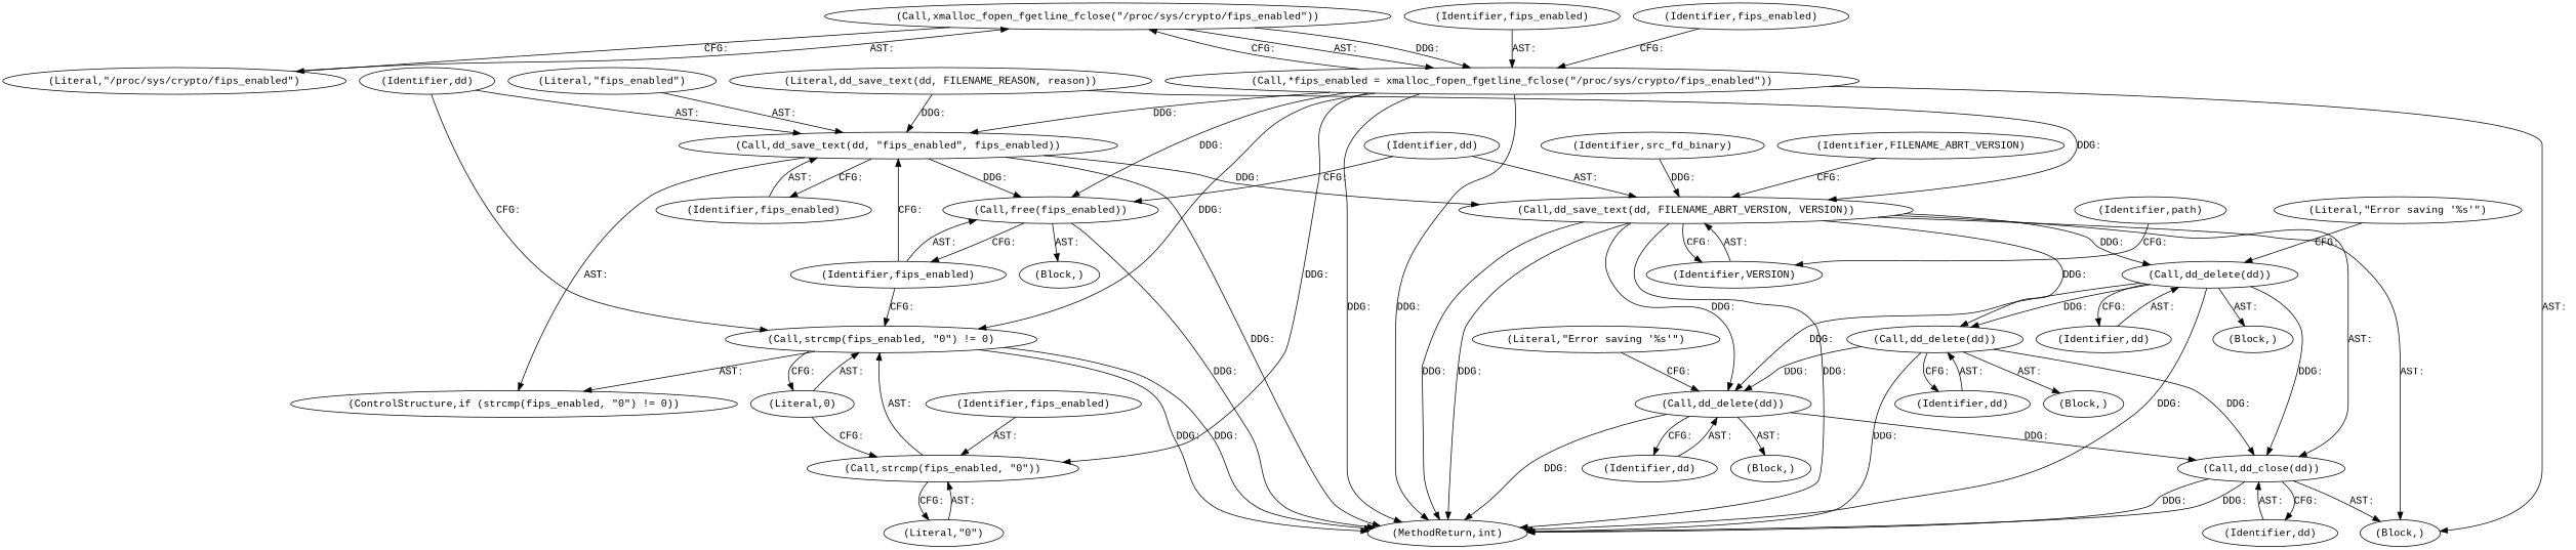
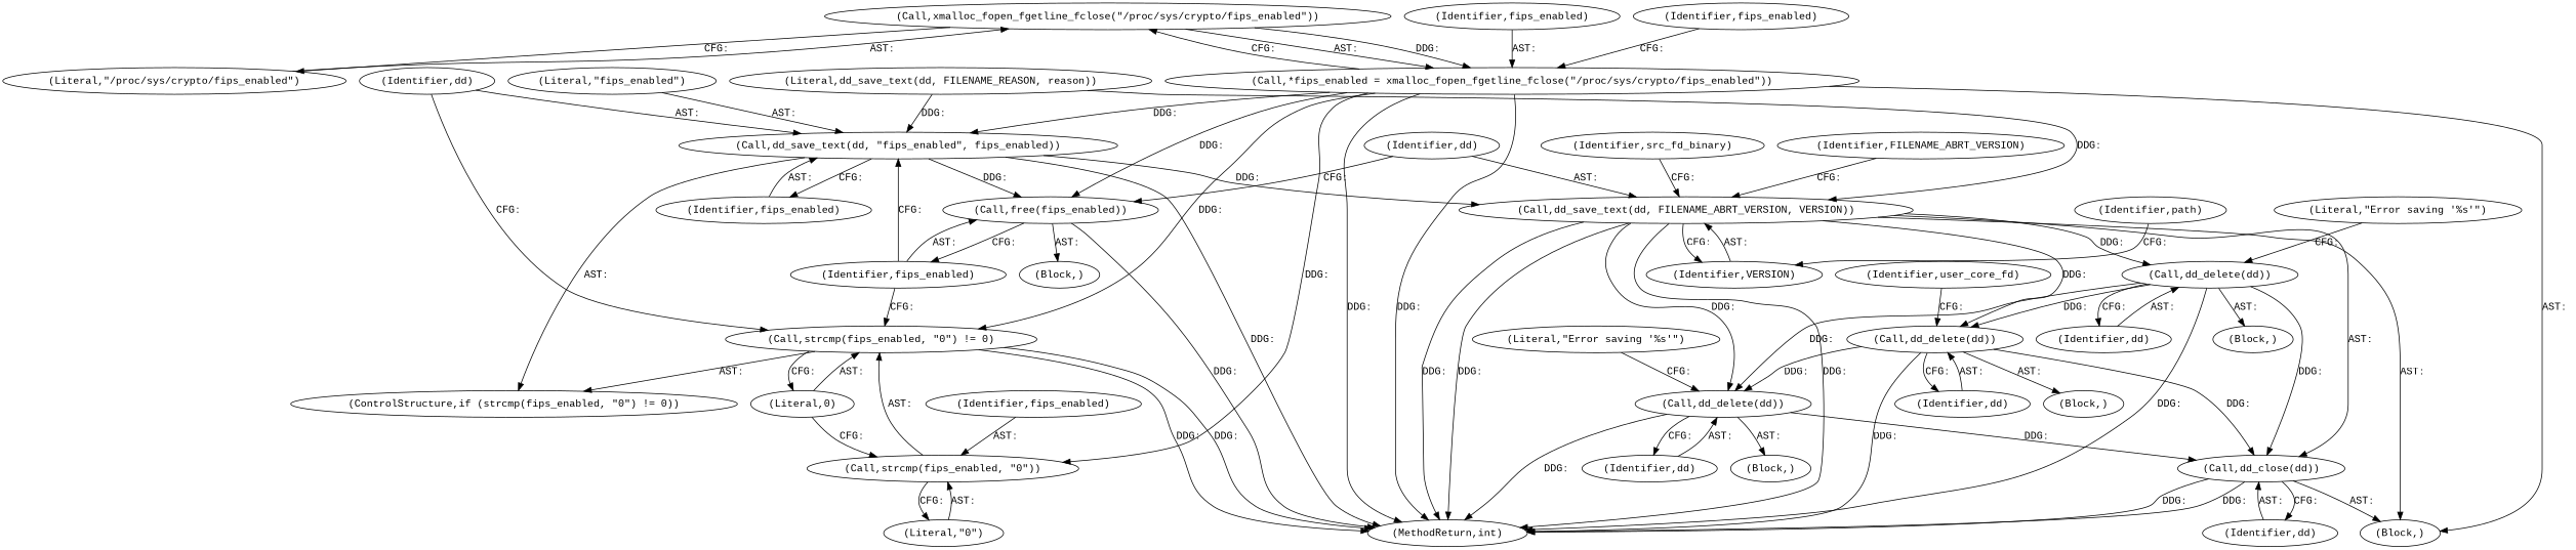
  digraph {
    fontname="Liberation Mono"
    node [fontname="Liberation Mono"]
    edge [fontname="Liberation Mono"]
    n1 [label="(Call,xmalloc_fopen_fgetline_fclose(\"/proc/sys/crypto/fips_enabled\"))"]
    n2 [label="(Call,*fips_enabled = xmalloc_fopen_fgetline_fclose(\"/proc/sys/crypto/fips_enabled\"))"]
    n3 [label="(Literal,\"/proc/sys/crypto/fips_enabled\")"]
    n4 [label="(Call,strcmp(fips_enabled, \"0\") != 0)"]
    n5 [label="(Call,strcmp(fips_enabled, \"0\"))"]
    n6 [label="(Call,dd_save_text(dd, \"fips_enabled\", fips_enabled))"]
    n7 [label="(Call,free(fips_enabled))"]
    n8 [label="(Block,)"]
    n9 [label="(MethodReturn,int)"]
    n10 [label="(Literal,0)"]
    n11 [label="(ControlStructure,if (strcmp(fips_enabled, \"0\") != 0))"]
    n12 [label="(Literal,\"0\")"]
    n13 [label="(Call,dd_save_text(dd, FILENAME_ABRT_VERSION, VERSION))"]
    n14 [label="(Identifier,fips_enabled)"]
    n15 [label="(Block,)"]
    n16 [label="(Identifier,fips_enabled)"]
    n17 [label="(Call,dd_delete(dd))"]
    n18 [label="(Call,dd_delete(dd))"]
    n19 [label="(Call,dd_delete(dd))"]
    n20 [label="(Call,dd_close(dd))"]
    n21 [label="(Identifier,VERSION)"]
    n22 [label="(Block,)"]
    n23 [label="(Identifier,dd)"]
    n24 [label="(Block,)"]
    n25 [label="(Identifier,dd)"]
    n26 [label="(Identifier,dd)"]
    n27 [label="(Block,)"]
    n28 [label="(Identifier,dd)"]
    n29 [label="(Literal,\"Error saving '%s'\")"]
    n30 [label="(Literal,\"Error saving '%s'\")"]
    n31 [label="(Identifier,fips_enabled)"]
    n32 [label="(Identifier,fips_enabled)"]
    n33 [label="(Literal,dd_save_text(dd, FILENAME_REASON, reason))"]
    n34 [label="(Identifier,path)"]
    n35 [label="(Identifier,fips_enabled)"]
    n36 [label="(Identifier,dd)"]
    n37 [label="(Identifier,FILENAME_ABRT_VERSION)"]
    n38 [label="(Identifier,src_fd_binary)"]
    n39 [label="(Identifier,dd)"]
+   n40 [label="(Identifier,user_core_fd)"]
    n41 [label="(Literal,\"fips_enabled\")"]
    n1 -> n2 [label="AST: "]
    n1 -> n2 [label="DDG: "]
    n1 -> n3 [label="CFG: "]
    n2 -> n1 [label="CFG: "]
    n2 -> n4 [label="DDG: "]
    n2 -> n5 [label="DDG: "]
    n2 -> n6 [label="DDG: "]
    n2 -> n7 [label="DDG: "]
    n2 -> n8 [label="AST: "]
    n2 -> n9 [label="DDG: "]
    n2 -> n9 [label="DDG: "]
    n3 -> n1 [label="AST: "]
    n4 -> n9 [label="DDG: "]
    n4 -> n9 [label="DDG: "]
    n4 -> n10 [label="CFG: "]
    n4 -> n11 [label="AST: "]
    n5 -> n4 [label="AST: "]
    n5 -> n12 [label="CFG: "]
    n6 -> n7 [label="DDG: "]
    n6 -> n9 [label="DDG: "]
    n6 -> n11 [label="AST: "]
    n6 -> n13 [label="DDG: "]
    n6 -> n14 [label="CFG: "]
    n7 -> n9 [label="DDG: "]
    n7 -> n15 [label="AST: "]
    n7 -> n16 [label="CFG: "]
    n10 -> n4 [label="AST: "]
    n10 -> n5 [label="CFG: "]
    n12 -> n5 [label="AST: "]
    n13 -> n8 [label="AST: "]
    n13 -> n9 [label="DDG: "]
    n13 -> n9 [label="DDG: "]
    n13 -> n9 [label="DDG: "]
    n13 -> n17 [label="DDG: "]
    n13 -> n18 [label="DDG: "]
    n13 -> n19 [label="DDG: "]
    n13 -> n20 [label="AST: "]
    n13 -> n21 [label="CFG: "]
    n14 -> n6 [label="AST: "]
    n16 -> n4 [label="CFG: "]
    n16 -> n6 [label="CFG: "]
    n16 -> n7 [label="AST: "]
    n17 -> n9 [label="DDG: "]
    n17 -> n18 [label="DDG: "]
    n17 -> n19 [label="DDG: "]
    n17 -> n20 [label="DDG: "]
    n17 -> n22 [label="AST: "]
    n17 -> n23 [label="CFG: "]
    n18 -> n9 [label="DDG: "]
    n18 -> n19 [label="DDG: "]
    n18 -> n20 [label="DDG: "]
    n18 -> n24 [label="AST: "]
    n18 -> n25 [label="CFG: "]
    n19 -> n9 [label="DDG: "]
    n19 -> n20 [label="DDG: "]
    n19 -> n26 [label="CFG: "]
    n19 -> n27 [label="AST: "]
    n20 -> n8 [label="AST: "]
    n20 -> n9 [label="DDG: "]
    n20 -> n9 [label="DDG: "]
    n20 -> n28 [label="CFG: "]
    n21 -> n13 [label="AST: "]
    n23 -> n17 [label="AST: "]
    n25 -> n18 [label="AST: "]
    n26 -> n19 [label="AST: "]
    n28 -> n20 [label="AST: "]
    n29 -> n19 [label="CFG: "]
    n30 -> n17 [label="CFG: "]
    n31 -> n2 [label="AST: "]
    n32 -> n5 [label="AST: "]
    n33 -> n6 [label="DDG: "]
    n33 -> n13 [label="DDG: "]
    n34 -> n21 [label="CFG: "]
    n35 -> n2 [label="CFG: "]
    n36 -> n4 [label="CFG: "]
    n36 -> n6 [label="AST: "]
    n37 -> n13 [label="CFG: "]
-   n38 -> n13 [label="DDG: "]
+   n38 -> n13 [label="CFG: "]
    n39 -> n7 [label="CFG: "]
    n39 -> n13 [label="AST: "]
+   n40 -> n18 [label="CFG: "]
    n41 -> n6 [label="AST: "]
  }
